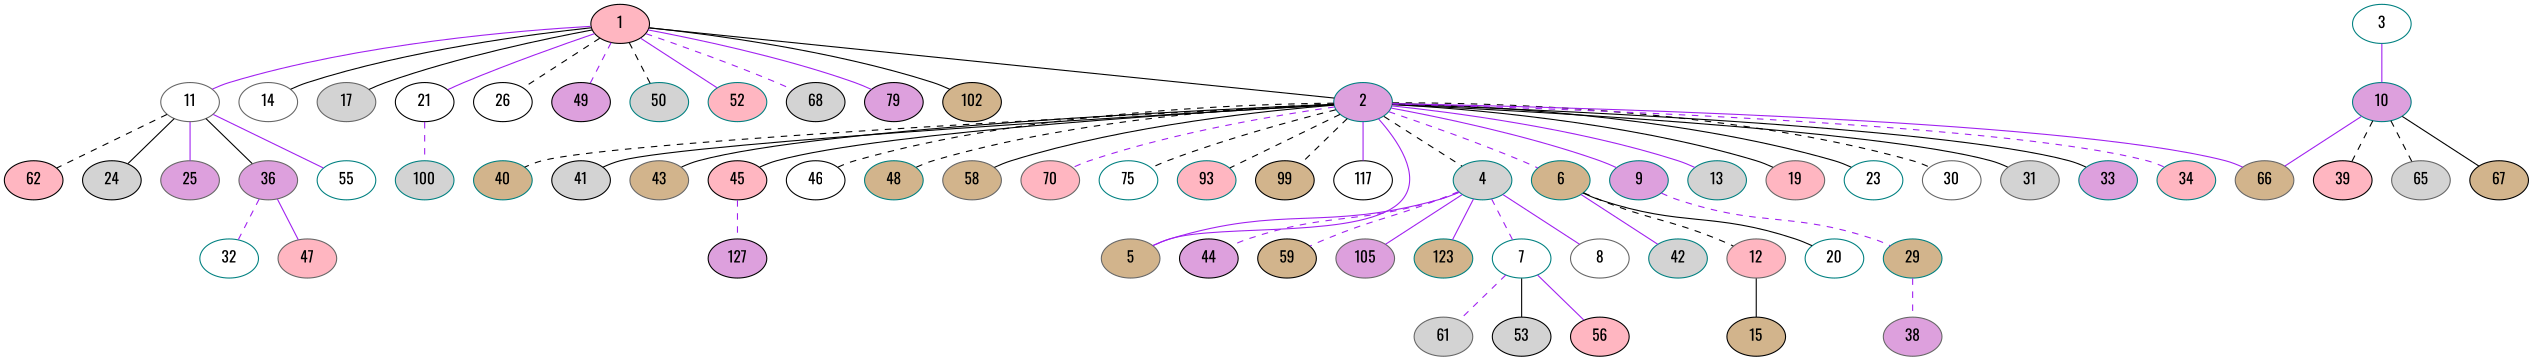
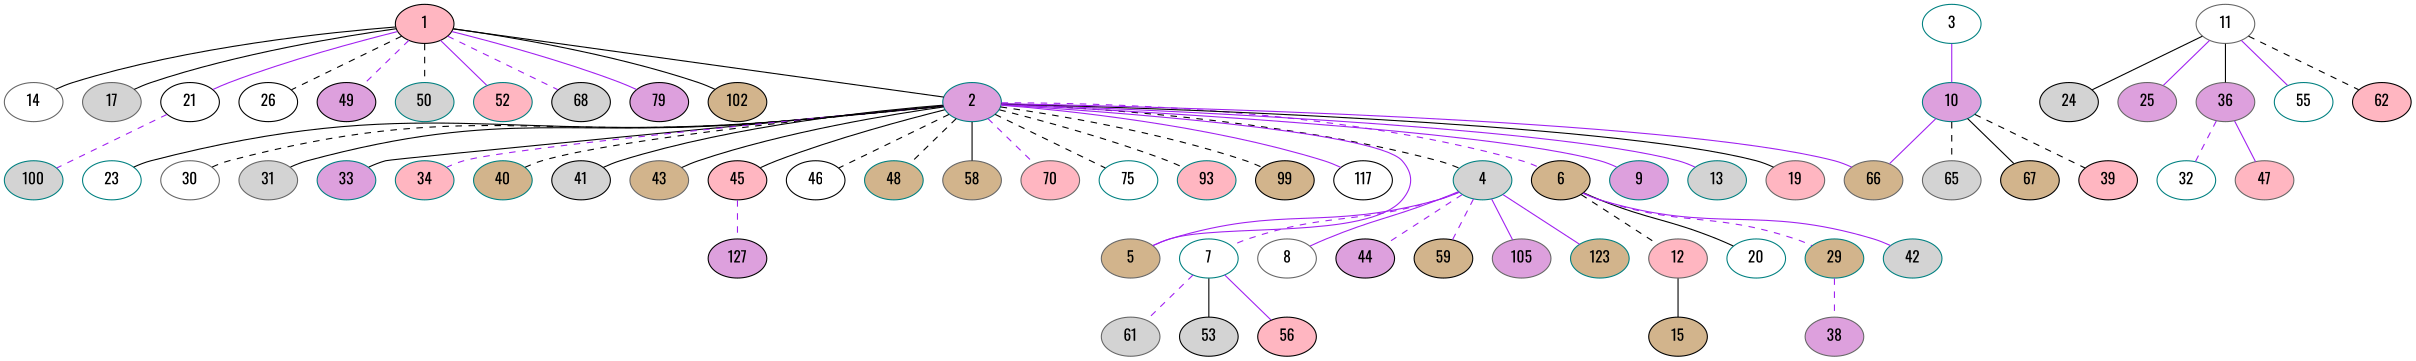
  graph {
    fontname=Oswald
    node [color=black fillcolor=white fontname=Oswald style=filled]
    edge [color=purple fontname=Oswald style=solid]
    1 [fillcolor=lightpink]
    2 [color=teal fillcolor=plum]
    11 [color=gray40 super="+22+18+89+118+132+16"]
    14 [color=gray40]
    17 [color=gray40 fillcolor=lightgrey super="+110+64+54+32"]
    21
    26
    49 [fillcolor=plum]
    50 [color=teal fillcolor=lightgrey]
    52 [color=teal fillcolor=lightpink]
    68 [fillcolor=lightgrey]
    79 [fillcolor=plum]
    102 [fillcolor=tan]
    4 [color=teal fillcolor=lightgrey]
-   6 [color=teal fillcolor=tan]
+   6 [fillcolor=tan]
    9 [color=teal fillcolor=plum]
    13 [color=teal fillcolor=lightgrey super="+63+131"]
    19 [color=gray40 fillcolor=lightpink super="+86+103"]
    23 [color=teal]
    30 [color=gray40]
    31 [color=gray40 fillcolor=lightgrey]
    33 [color=teal fillcolor=plum super="+80"]
    34 [color=teal fillcolor=lightpink]
    40 [color=teal fillcolor=tan]
    41 [fillcolor=lightgrey super="+51"]
    43 [color=gray40 fillcolor=tan]
    45 [fillcolor=lightpink]
    46
    48 [color=teal fillcolor=tan super="+57"]
    58 [color=gray40 fillcolor=tan super="+114+82+77"]
    66 [color=gray40 fillcolor=tan super="+69"]
    70 [color=gray40 fillcolor=lightpink super="+97"]
    75 [color=teal super="+101"]
    93 [color=teal fillcolor=lightpink]
    99 [fillcolor=tan]
    117
    5 [color=gray40 fillcolor=tan]
    24 [fillcolor=lightgrey]
    25 [color=gray40 fillcolor=plum]
    36 [color=gray40 fillcolor=plum]
    55 [color=teal super="+74+96"]
    62 [fillcolor=lightpink]
    100 [color=teal fillcolor=lightgrey]
    10 [color=teal fillcolor=plum]
    3 [color=teal]
    7 [color=teal super="+109+125+129+107+115+71"]
    8 [color=gray40]
    44 [fillcolor=plum]
    59 [fillcolor=tan]
    105 [color=gray40 fillcolor=plum super="+130+121"]
    123 [color=teal fillcolor=tan]
    12 [color=gray40 fillcolor=lightpink super="+124+95+90+87"]
    20 [color=teal super="+104+83+76+27"]
    29 [color=teal fillcolor=tan]
    42 [color=teal fillcolor=lightgrey]
    127 [fillcolor=plum]
    39 [fillcolor=lightpink]
    65 [color=gray40 fillcolor=lightgrey]
    67 [fillcolor=tan]
    53 [fillcolor=lightgrey]
    56 [fillcolor=lightpink]
    61 [color=gray40 fillcolor=lightgrey super="+84"]
    15 [fillcolor=tan super="+81+73"]
    38 [color=gray40 fillcolor=plum]
    n65 [color=teal label=32]
    47 [color=gray40 fillcolor=lightpink]
    1 -- 2 [color=black]
-   1 -- 11
    1 -- 14 [color=black]
    1 -- 17 [color=black]
    1 -- 21
    1 -- 26 [color=black style=dashed]
    1 -- 49 [style=dashed]
    1 -- 50 [color=black style=dashed]
    1 -- 52
    1 -- 68 [style=dashed]
    1 -- 79
    1 -- 102 [color=black]
    2 -- 4 [color=black style=dashed]
    2 -- 6 [style=dashed]
    2 -- 9
    2 -- 13
    2 -- 19 [color=black]
    2 -- 23 [color=black]
    2 -- 30 [color=black style=dashed]
    2 -- 31 [color=black]
    2 -- 33 [color=black]
    2 -- 34 [style=dashed]
    2 -- 40 [color=black style=dashed]
    2 -- 41 [color=black]
    2 -- 43 [color=black]
    2 -- 45 [color=black]
    2 -- 46 [color=black style=dashed]
    2 -- 48 [color=black style=dashed]
    2 -- 58 [color=black]
    2 -- 66
    2 -- 70 [style=dashed]
    2 -- 75 [color=black style=dashed]
    2 -- 93 [color=black style=dashed]
    2 -- 99 [color=black style=dashed]
    2 -- 117
    2 -- 5
    11 -- 24 [color=black]
    11 -- 25
    11 -- 36 [color=black]
    11 -- 55
    11 -- 62 [color=black style=dashed]
    21 -- 100 [style=dashed]
    4 -- 5
    4 -- 7 [style=dashed]
    4 -- 8
    4 -- 44 [style=dashed]
    4 -- 59 [style=dashed]
    4 -- 105
    4 -- 123
    6 -- 12 [color=black style=dashed]
    6 -- 20 [color=black]
-   9 -- 29 [style=dashed]
+   6 -- 29 [style=dashed]
    6 -- 42
    45 -- 127 [style=dashed]
    36 -- n65 [style=dashed]
    36 -- 47
    10 -- 66
    10 -- 39 [color=black style=dashed]
    10 -- 65 [color=black style=dashed]
    10 -- 67 [color=black]
    3 -- 10
    7 -- 53 [color=black]
    7 -- 56
    7 -- 61 [style=dashed]
    12 -- 15 [color=black]
    29 -- 38 [style=dashed]
  }
